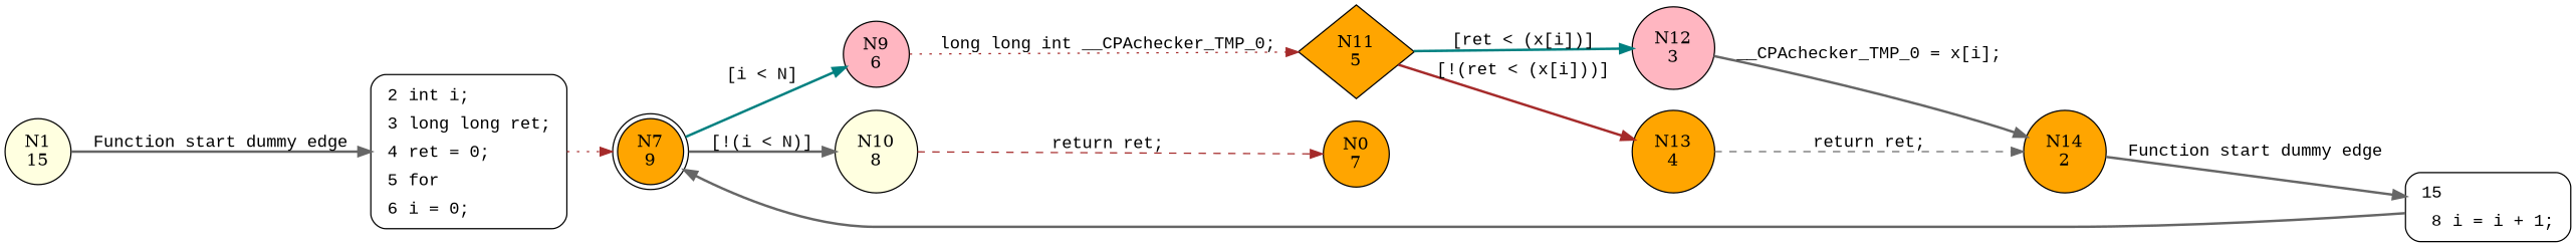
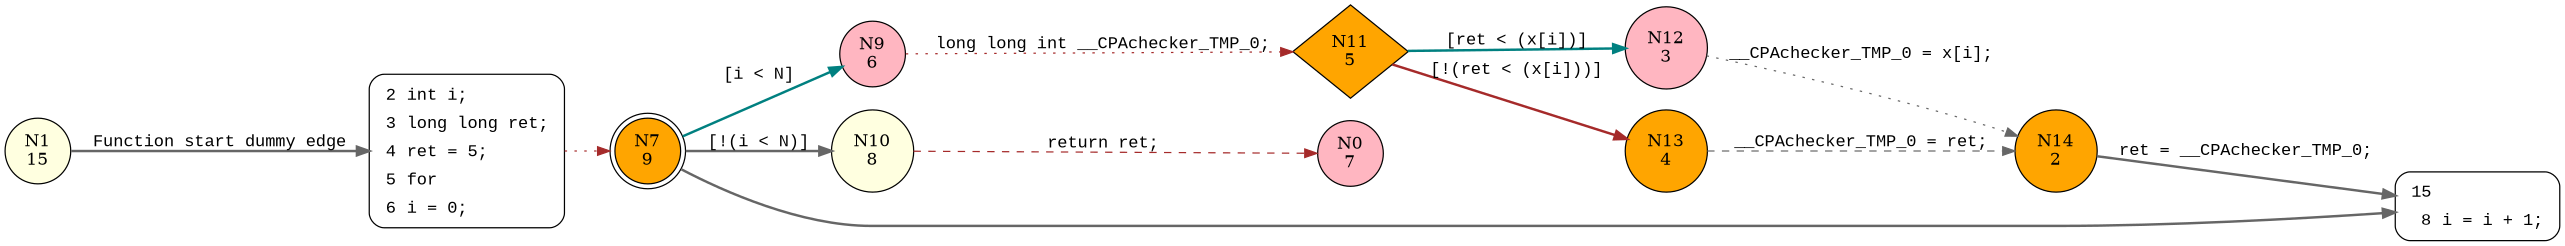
  digraph {
    rankdir=LR
    node [fillcolor=orange shape=circle style=filled]
    edge [color=gray40 fontname="Courier New" style=bold]
    n1 [fillcolor=lightyellow label="N1\n15"]
-   n2 [fillcolor=white fontname="Courier New" label=<<table border="0" cellborder="0" cellpadding="3" bgcolor="white"><tr><td align="right">2</td><td align="left">int i;</td></tr><tr><td align="right">3</td><td align="left">long long ret;</td></tr><tr><td align="right">4</td><td align="left">ret = 0;</td></tr><tr><td align="right">5</td><td align="left">for</td></tr><tr><td align="right">6</td><td align="left">i = 0;</td></tr></table>> penwidth=1 shape=Mrecord style="filled,bold"]
+   n2 [fillcolor=white fontname="Courier New" label=<<table border="0" cellborder="0" cellpadding="3" bgcolor="white"><tr><td align="right">2</td><td align="left">int i;</td></tr><tr><td align="right">3</td><td align="left">long long ret;</td></tr><tr><td align="right">4</td><td align="left">ret = 5;</td></tr><tr><td align="right">5</td><td align="left">for</td></tr><tr><td align="right">6</td><td align="left">i = 0;</td></tr></table>> penwidth=1 shape=Mrecord style="filled,bold"]
    n3 [label="N7\n9" shape=doublecircle]
    n4 [fillcolor=lightpink label="N9\n6"]
    n5 [fillcolor=lightyellow label="N10\n8"]
    n6 [label="N11\n5" shape=diamond]
-   n7 [label="N0\n7"]
+   n7 [fillcolor=lightpink label="N0\n7"]
    n8 [fillcolor=lightpink label="N12\n3"]
    n9 [label="N13\n4"]
    n10 [label="N14\n2"]
    n11 [fillcolor=white fontname="Courier New" label=<<table border="0" cellborder="0" cellpadding="3" bgcolor="white"><tr><td align="right">15</td><td align="left"></td></tr><tr><td align="right">8</td><td align="left">i = i + 1;</td></tr></table>> penwidth=1 shape=Mrecord style="filled,bold"]
    n1 -> n2 [label="Function start dummy edge"]
    n2 -> n3 [color=brown style=dotted fontname=""]
    n3 -> n4 [color=teal label="[i < N]"]
    n3 -> n5 [label="[!(i < N)]"]
    n4 -> n6 [color=brown label="long long int __CPAchecker_TMP_0;" style=dotted]
    n5 -> n7 [color=brown label="return ret;" style=dashed]
    n6 -> n8 [color=teal label="[ret < (x[i])]"]
    n6 -> n9 [color=brown label="[!(ret < (x[i]))]"]
-   n8 -> n10 [label="__CPAchecker_TMP_0 = x[i];"]
-   n9 -> n10 [label="return ret;" style=dashed]
-   n10 -> n11 [label="Function start dummy edge"]
-   n11 -> n3 [fontname=""]
+   n8 -> n10 [label="__CPAchecker_TMP_0 = x[i];" style=dotted]
+   n9 -> n10 [label="__CPAchecker_TMP_0 = ret;" style=dashed]
+   n10 -> n11 [label="ret = __CPAchecker_TMP_0;"]
+   n3 -> n11 [fontname=""]
  }
